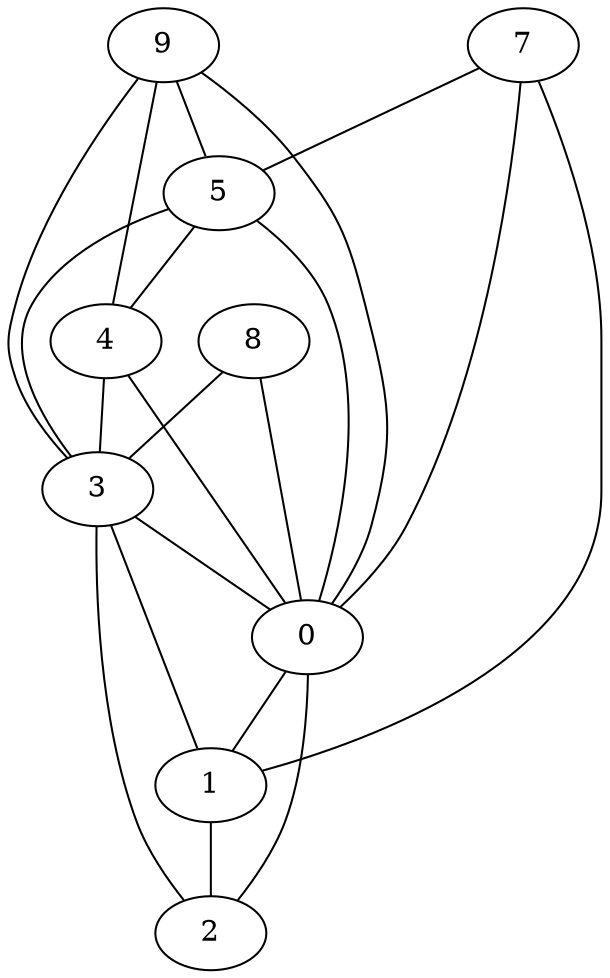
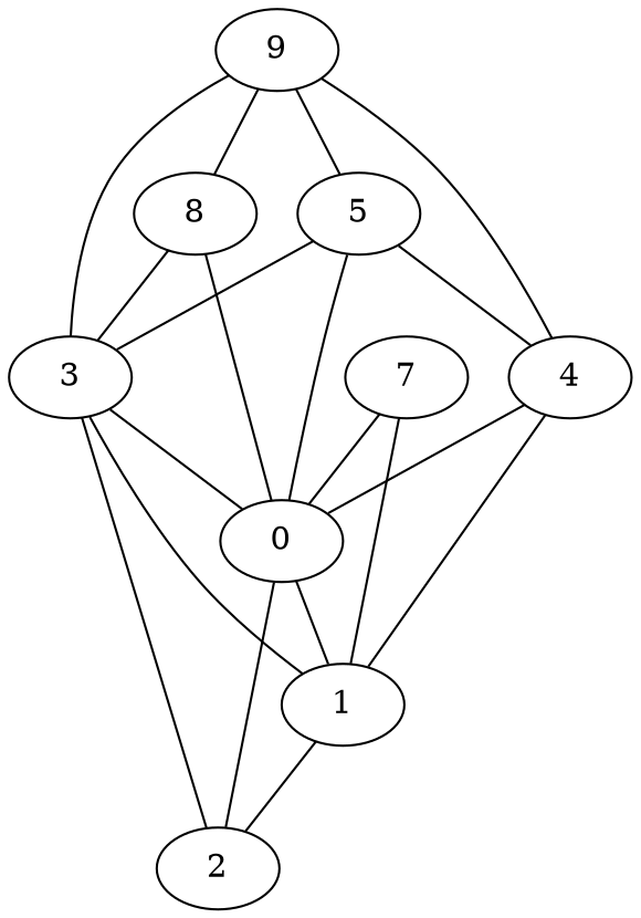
  graph {
    n1 [label=0]
    n2 [label=1]
    n3 [label=2]
    n4 [label=3]
    n5 [label=4]
    n6 [label=5]
    n7 [label=7]
    n8 [label=8]
    n9 [label=9]
    n1 -- n2
    n1 -- n3
    n2 -- n3
    n4 -- n1
    n4 -- n2
    n4 -- n3
    n5 -- n1
-   n5 -- n4
+   n5 -- n2
    n6 -- n1
    n6 -- n4
    n6 -- n5
    n7 -- n1
    n7 -- n2
-   n7 -- n6
    n8 -- n1
    n8 -- n4
-   n9 -- n1
+   n9 -- n8
    n9 -- n4
    n9 -- n5
    n9 -- n6
  }
